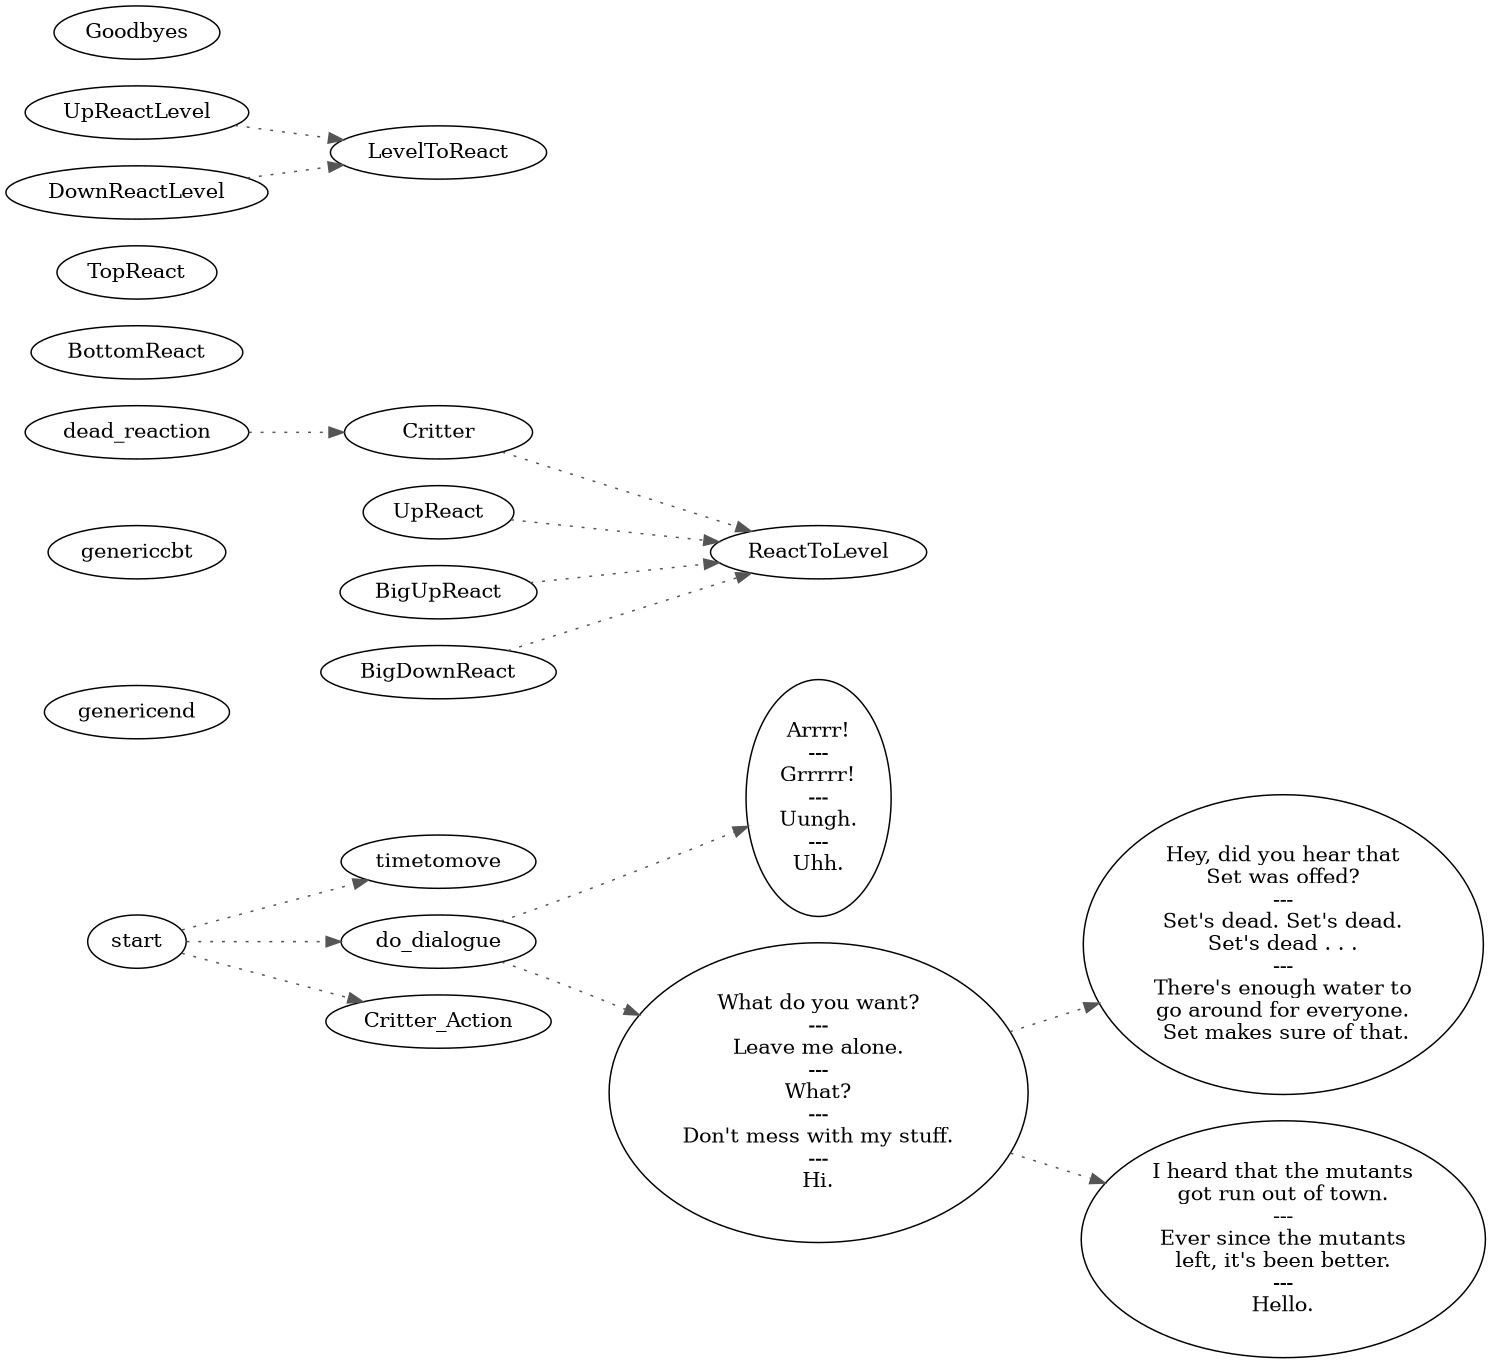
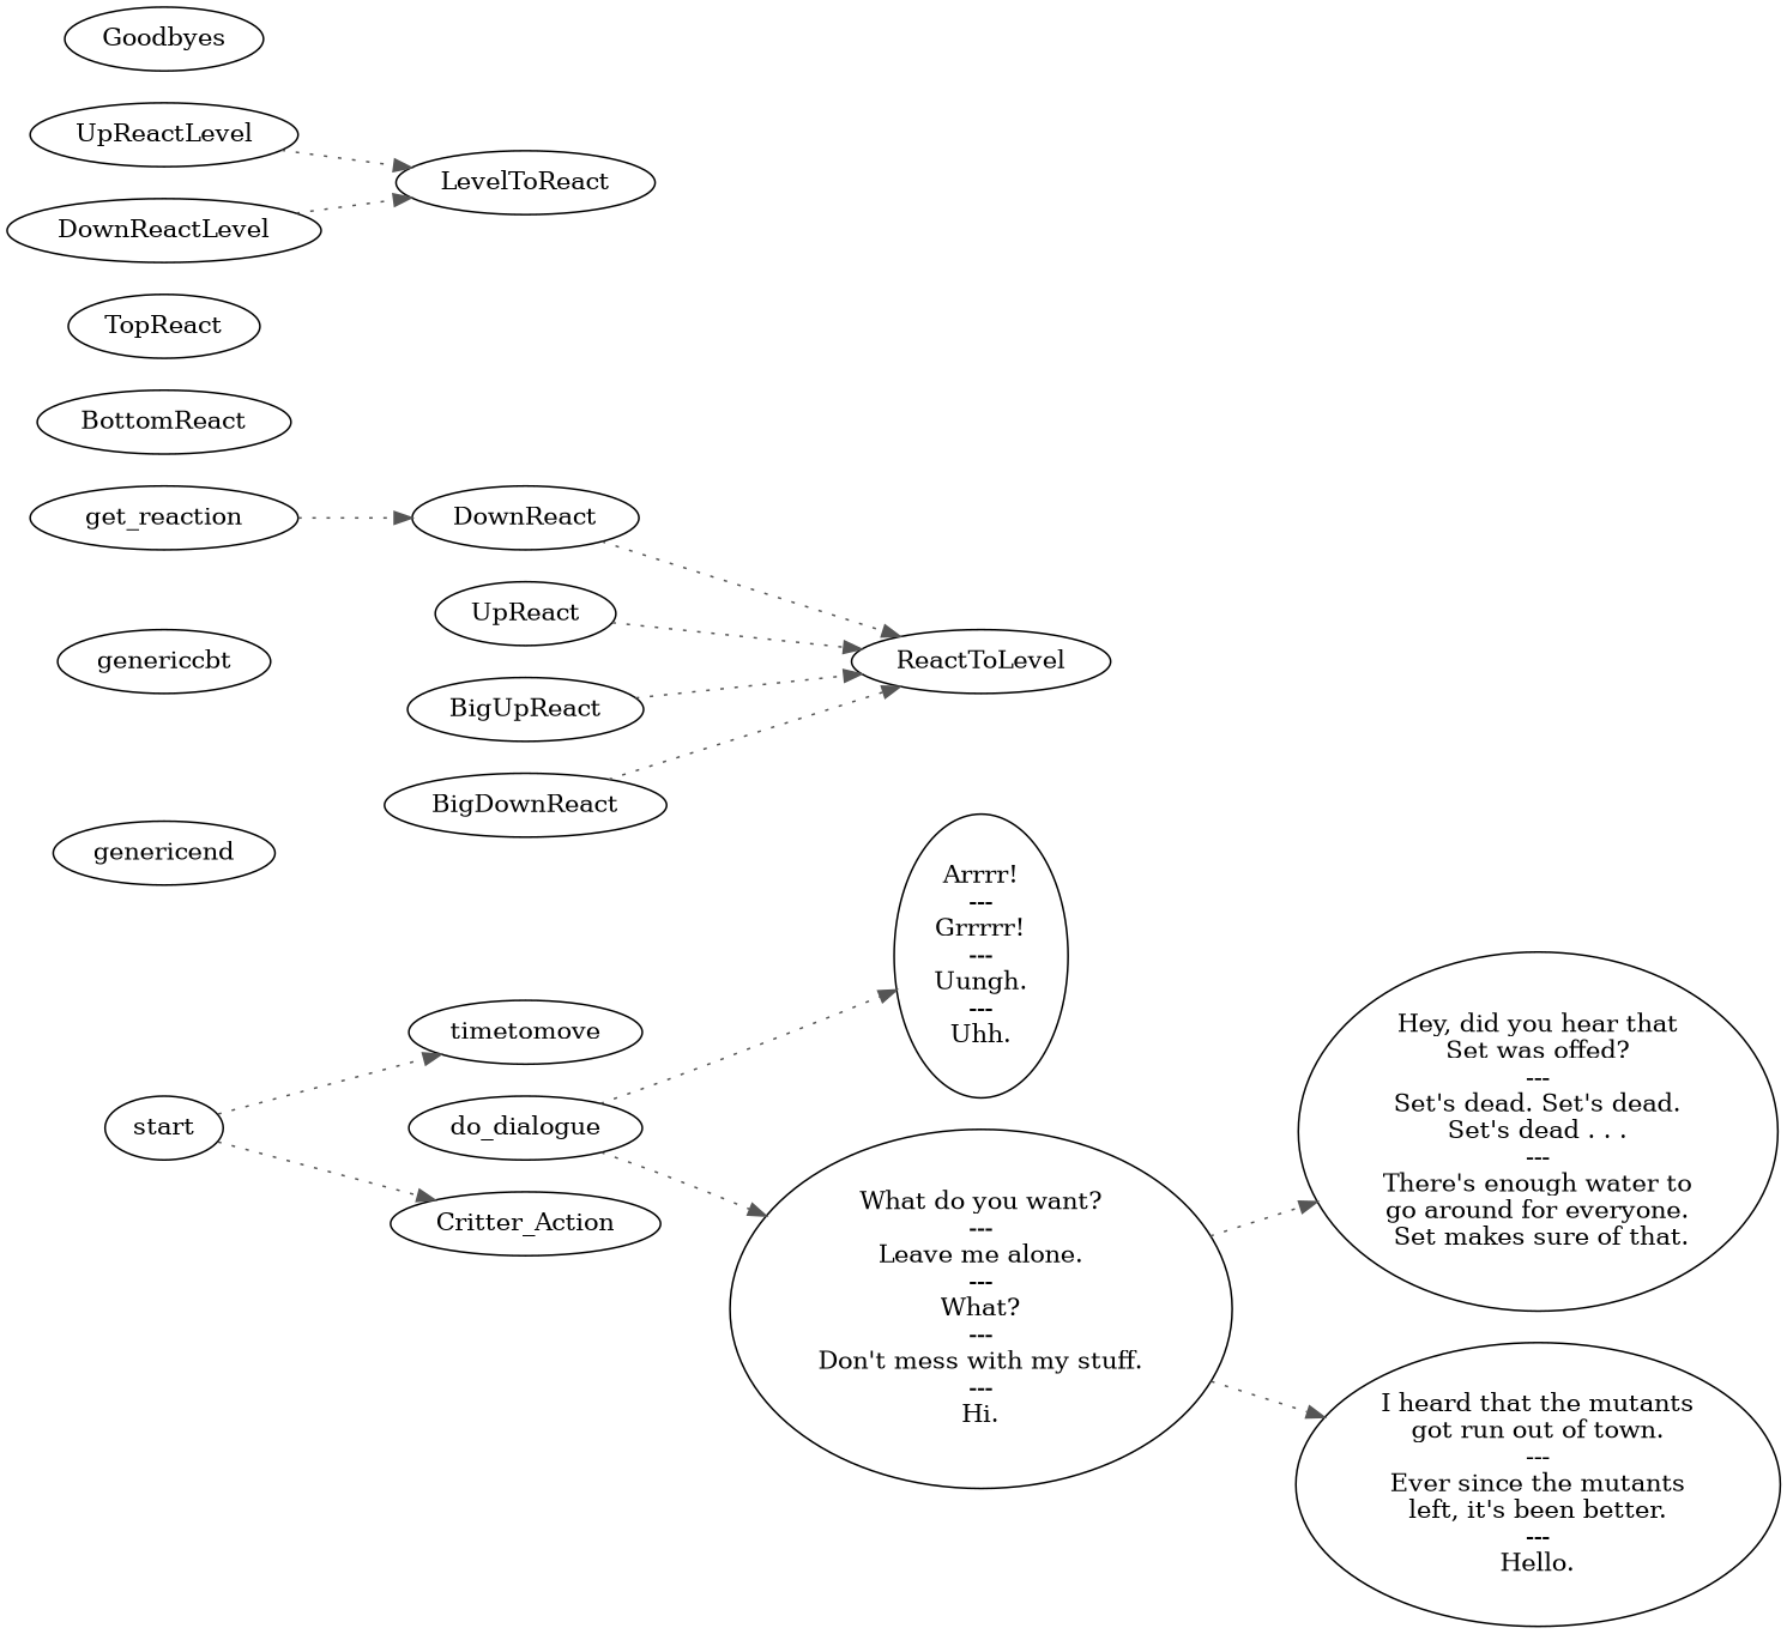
  digraph {
    rankdir=LR
    node [color="#000000" fillcolor="#FFFFFF" style=filled]
    edge [color="#555555" style=dotted]
    start
    timetomove
    do_dialogue
    Critter_Action
    n5 [label="Arrrr!\n---\nGrrrrr!\n---\nUungh.\n---\nUhh."]
    n6 [label="What do you want?\n---\nLeave me alone.\n---\nWhat?\n---\nDon't mess with my stuff.\n---\nHi."]
    n7 [label="Hey, did you hear that\nSet was offed?\n---\nSet's dead. Set's dead.\nSet's dead . . .\n---\nThere's enough water to\ngo around for everyone.\n Set makes sure of that."]
    n8 [label="I heard that the mutants\ngot run out of town.\n---\nEver since the mutants\nleft, it's been better.\n---\nHello."]
    genericend
    genericcbt
-   get_reaction [label=dead_reaction]
-   DownReact [label=Critter]
+   get_reaction
+   DownReact
    UpReact
    ReactToLevel
    BottomReact
    TopReact
    BigUpReact
    BigDownReact
    UpReactLevel
    LevelToReact
    DownReactLevel
    Goodbyes
    start -> timetomove
-   start -> do_dialogue
    start -> Critter_Action
    do_dialogue -> n5
    do_dialogue -> n6
    n6 -> n7
    n6 -> n8
    get_reaction -> DownReact
    DownReact -> ReactToLevel
    UpReact -> ReactToLevel
    BigUpReact -> ReactToLevel
    BigDownReact -> ReactToLevel
    UpReactLevel -> LevelToReact
    DownReactLevel -> LevelToReact
  }
